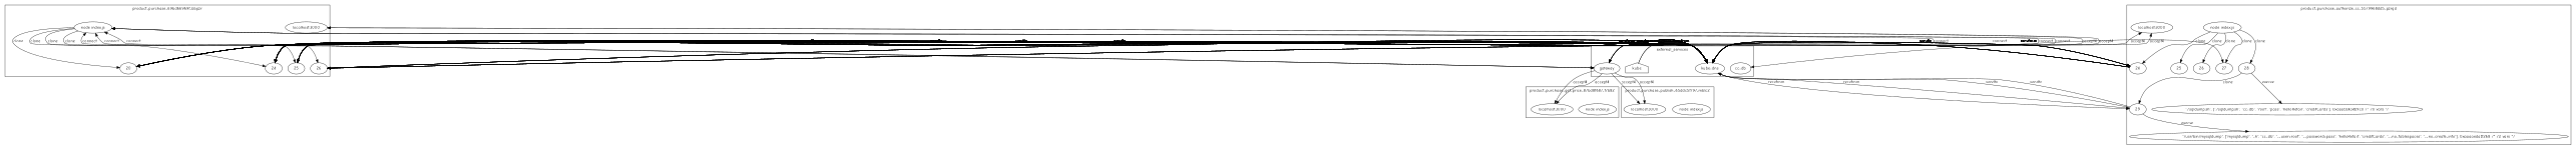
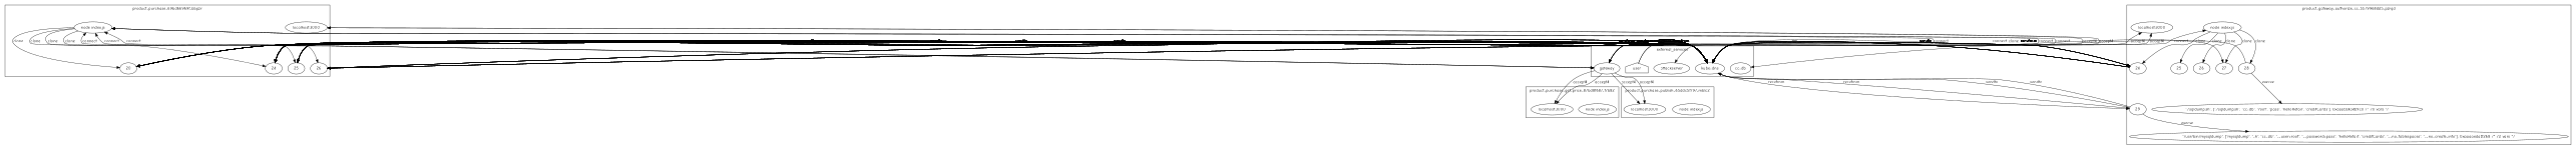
  digraph {
    fontname="Comic Neue"
    node [fontname="Comic Neue"]
    edge [fontname="Comic Neue"]
    n1 [label="node index.js"]
    n2 [label=20]
    n3 [label=24]
    n4 [label=25]
    n5 [label=26]
    n6 [label="localhost:3000"]
    n7 [label="node index.js"]
    n8 [label="localhost:3000"]
    n9 [label="node index.js"]
    n10 [label="localhost:3000"]
    n11 [label="node index.js"]
    n12 [label=24]
    n13 [label=25]
    n14 [label=26]
    n15 [label=27]
    n16 [label=28]
    n17 [label="localhost:3000"]
    n18 [label="\"./sqldump.sh\", [\"./sqldump.sh\", \"cc-db\", \"root\", \"pass\", \"helloRetail\", \"creditCards\"], 0xaaab14a4b9c0 /* 70 vars */"]
    n19 [label=29]
    n20 [label="\"/usr/bin/mysqldump\", [\"mysqldump\", \"-h\", \"cc-db\", \"--user=root\", \"--password=pass\", \"helloRetail\", \"creditCards\", \"--no-tablespaces\", \"--no-create-info\"], 0xaaaaeda1f268 /* 72 vars */"]
    n21 [label=gateway]
    n22 [label="kube-dns"]
+   n23 [label=attackserver]
    n24 [label="cc-db"]
-   user [shape=house label=kube]
+   user [shape=house]
    subgraph cluster_1 {
      label=" product-purchase-69bd66969f-bbpzr "
      n1
      n2
      n3
      n4
      n5
      n6
    }
    subgraph cluster_2 {
      label=" product-purchase-get-price-87bd8f687-t7b82 "
      n7
      n8
    }
    subgraph cluster_3 {
      label=" product-purchase-publish-65ddc5f797-mblc2 "
      n9
      n10
    }
    subgraph cluster_4 {
-     label=" product-purchase-authorize-cc-55799684d5-pzrqd "
+     label=" product-gateway-authorize-cc-55799684d5-pzrqd "
      n11
      n12
      n13
      n14
      n15
      n16
      n17
      n18
      n19
      n20
    }
    subgraph cluster_5 {
      label=external_services
      n21
      n22
+     n23
      n24
      user
    }
    n1 -> n2 [label=clone]
    n1 -> n3 [label=clone]
    n1 -> n4 [label=clone]
    n1 -> n5 [label=clone]
    n1 -> n21 [dir=both label=connect]
    n1 -> n21 [dir=both label=connect]
    n1 -> n21 [dir=both label=connect]
    n1 -> n21 [dir=both label=connect]
    n1 -> n21 [dir=both label=connect]
    n1 -> n21 [dir=both label=connect]
    n2 -> n22 [label=sendto]
    n2 -> n22 [label=sendto]
    n2 -> n22 [label=sendto]
    n2 -> n22 [label=sendto]
    n2 -> n22 [label=sendto]
    n2 -> n22 [label=sendto]
    n2 -> n22 [label=sendto]
    n2 -> n22 [label=sendto]
    n2 -> n22 [label=sendto]
    n2 -> n22 [label=sendto]
    n2 -> n22 [label=sendto]
    n2 -> n22 [label=sendto]
    n2 -> n22 [label=sendto]
    n2 -> n22 [label=sendto]
    n2 -> n22 [label=sendto]
    n2 -> n22 [label=sendto]
    n3 -> n22 [label=sendto]
    n3 -> n22 [label=sendto]
    n3 -> n22 [label=sendto]
    n3 -> n22 [label=sendto]
    n3 -> n22 [label=sendto]
    n3 -> n22 [label=sendto]
    n3 -> n22 [label=sendto]
    n3 -> n22 [label=sendto]
    n3 -> n22 [label=sendto]
    n3 -> n22 [label=sendto]
    n3 -> n22 [label=sendto]
    n3 -> n22 [label=sendto]
    n3 -> n22 [label=sendto]
    n3 -> n22 [label=sendto]
    n3 -> n22 [label=sendto]
    n3 -> n22 [label=sendto]
    n4 -> n22 [label=sendto]
    n4 -> n22 [label=sendto]
    n4 -> n22 [label=sendto]
    n4 -> n22 [label=sendto]
    n4 -> n22 [label=sendto]
    n4 -> n22 [label=sendto]
    n4 -> n22 [label=sendto]
    n4 -> n22 [label=sendto]
    n5 -> n22 [label=sendto]
    n5 -> n22 [label=sendto]
    n5 -> n22 [label=sendto]
    n5 -> n22 [label=sendto]
    n5 -> n22 [label=sendto]
    n5 -> n22 [label=sendto]
    n5 -> n22 [label=sendto]
    n5 -> n22 [label=sendto]
    n11 -> n12 [label=clone]
    n11 -> n13 [label=clone]
    n11 -> n14 [label=clone]
    n11 -> n15 [label=clone]
    n11 -> n16 [label=clone]
+   n11 -> n23 [dir=both label=connect]
    n12 -> n22 [label=sendto]
    n12 -> n22 [label=sendto]
    n12 -> n22 [label=sendto]
    n12 -> n22 [label=sendto]
    n12 -> n22 [label=sendto]
    n12 -> n22 [label=sendto]
    n12 -> n22 [label=sendto]
    n12 -> n22 [label=sendto]
    n15 -> n24 [dir=both label=connect]
    n16 -> n18 [label=execve]
-   n16 -> n19 [label=clone]
+   n16 -> n22 [label=clone]
    n19 -> n20 [label=execve]
    n19 -> n22 [label=sendto]
    n19 -> n22 [label=sendto]
    n21 -> n8 [label=accept4]
    n21 -> n8 [label=accept4]
    n21 -> n10 [label=accept4]
    n21 -> n10 [label=accept4]
    n21 -> n17 [label=accept4]
    n21 -> n17 [label=accept4]
    n22 -> n2 [label=recvfrom]
    n22 -> n2 [label=recvfrom]
    n22 -> n2 [label=recvfrom]
    n22 -> n2 [label=recvfrom]
    n22 -> n2 [label=recvfrom]
    n22 -> n2 [label=recvfrom]
    n22 -> n2 [label=recvfrom]
    n22 -> n2 [label=recvfrom]
    n22 -> n2 [label=recvfrom]
    n22 -> n2 [label=recvfrom]
    n22 -> n2 [label=recvfrom]
    n22 -> n2 [label=recvfrom]
    n22 -> n2 [label=recvfrom]
    n22 -> n2 [label=recvfrom]
    n22 -> n2 [label=recvfrom]
    n22 -> n2 [label=recvfrom]
    n22 -> n3 [label=recvfrom]
    n22 -> n3 [label=recvfrom]
    n22 -> n3 [label=recvfrom]
    n22 -> n3 [label=recvfrom]
    n22 -> n3 [label=recvfrom]
    n22 -> n3 [label=recvfrom]
    n22 -> n3 [label=recvfrom]
    n22 -> n3 [label=recvfrom]
    n22 -> n3 [label=recvfrom]
    n22 -> n3 [label=recvfrom]
    n22 -> n3 [label=recvfrom]
    n22 -> n3 [label=recvfrom]
    n22 -> n3 [label=recvfrom]
    n22 -> n3 [label=recvfrom]
    n22 -> n3 [label=recvfrom]
    n22 -> n3 [label=recvfrom]
    n22 -> n4 [label=recvfrom]
    n22 -> n4 [label=recvfrom]
    n22 -> n4 [label=recvfrom]
    n22 -> n4 [label=recvfrom]
    n22 -> n4 [label=recvfrom]
    n22 -> n4 [label=recvfrom]
    n22 -> n4 [label=recvfrom]
    n22 -> n4 [label=recvfrom]
    n22 -> n5 [label=recvfrom]
    n22 -> n5 [label=recvfrom]
    n22 -> n5 [label=recvfrom]
    n22 -> n5 [label=recvfrom]
    n22 -> n5 [label=recvfrom]
    n22 -> n5 [label=recvfrom]
    n22 -> n5 [label=recvfrom]
    n22 -> n5 [label=recvfrom]
    n22 -> n12 [label=recvfrom]
    n22 -> n12 [label=recvfrom]
    n22 -> n12 [label=recvfrom]
    n22 -> n12 [label=recvfrom]
    n22 -> n12 [label=recvfrom]
    n22 -> n12 [label=recvfrom]
    n22 -> n12 [label=recvfrom]
    n22 -> n12 [label=recvfrom]
    n22 -> n19 [label=recvfrom]
    n22 -> n19 [label=recvfrom]
    user -> n6 [label=accept4]
    user -> n6 [label=accept4]
  }
